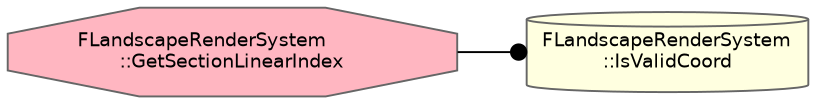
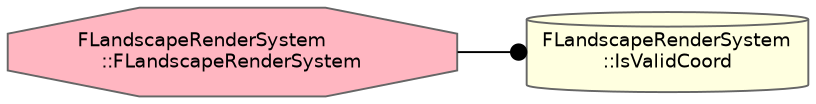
  digraph {
    rankdir=LR
    node [fontname=Helvetica fontsize=10 style=filled]
-   n1 [color=gray40 fillcolor=lightpink fontcolor=black height=0.2 label="FLandscapeRenderSystem\l::GetSectionLinearIndex" shape=octagon width=0.4]
+   n1 [color=gray40 fillcolor=lightpink fontcolor=black height=0.2 label="FLandscapeRenderSystem\l::FLandscapeRenderSystem" shape=octagon width=0.4]
    n2 [color=grey40 fillcolor=lightyellow height=0.2 label="FLandscapeRenderSystem\l::IsValidCoord" shape=cylinder width=0.4]
    n1 -> n2 [color=black fontname=Helvetica fontsize=10 labelfontname=Helvetica labelfontsize=10 style=solid arrowhead=dot]
  }
